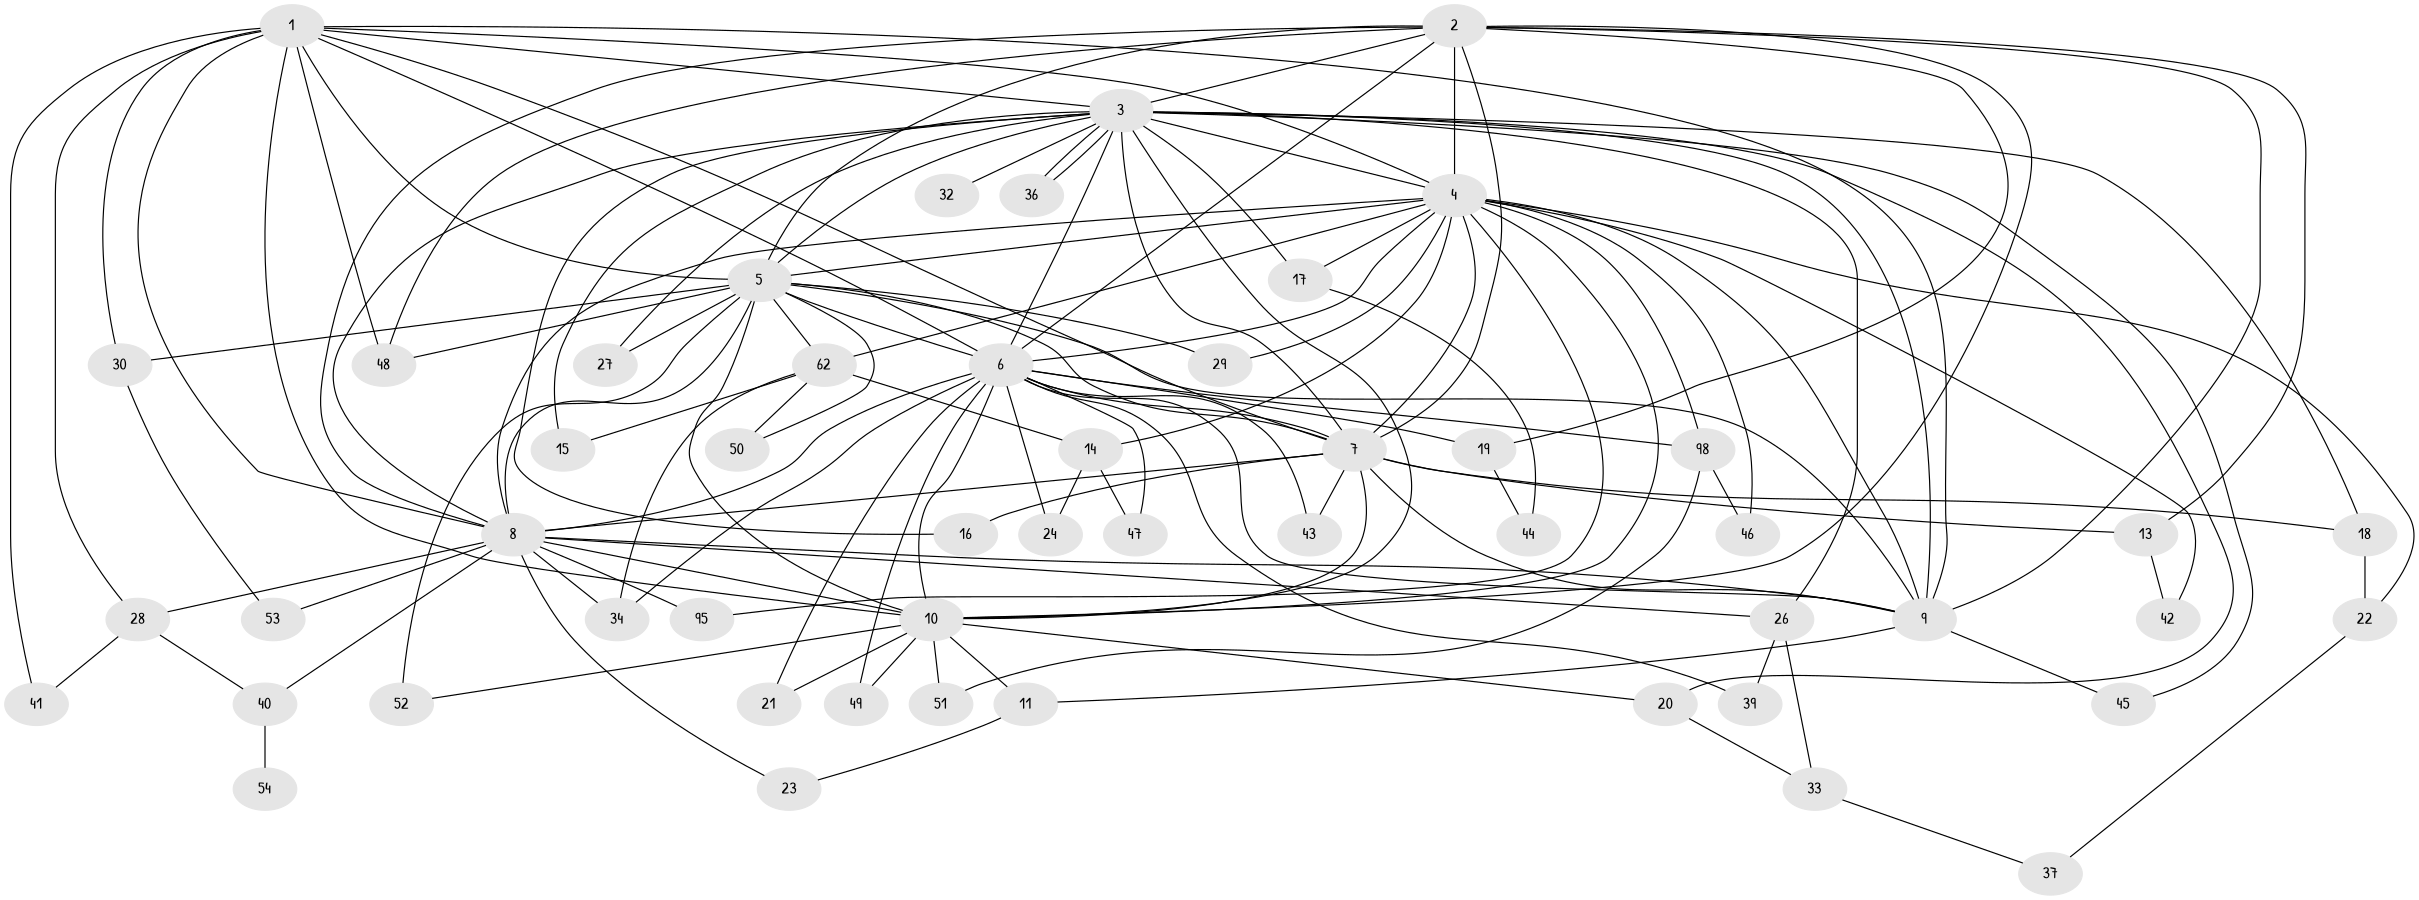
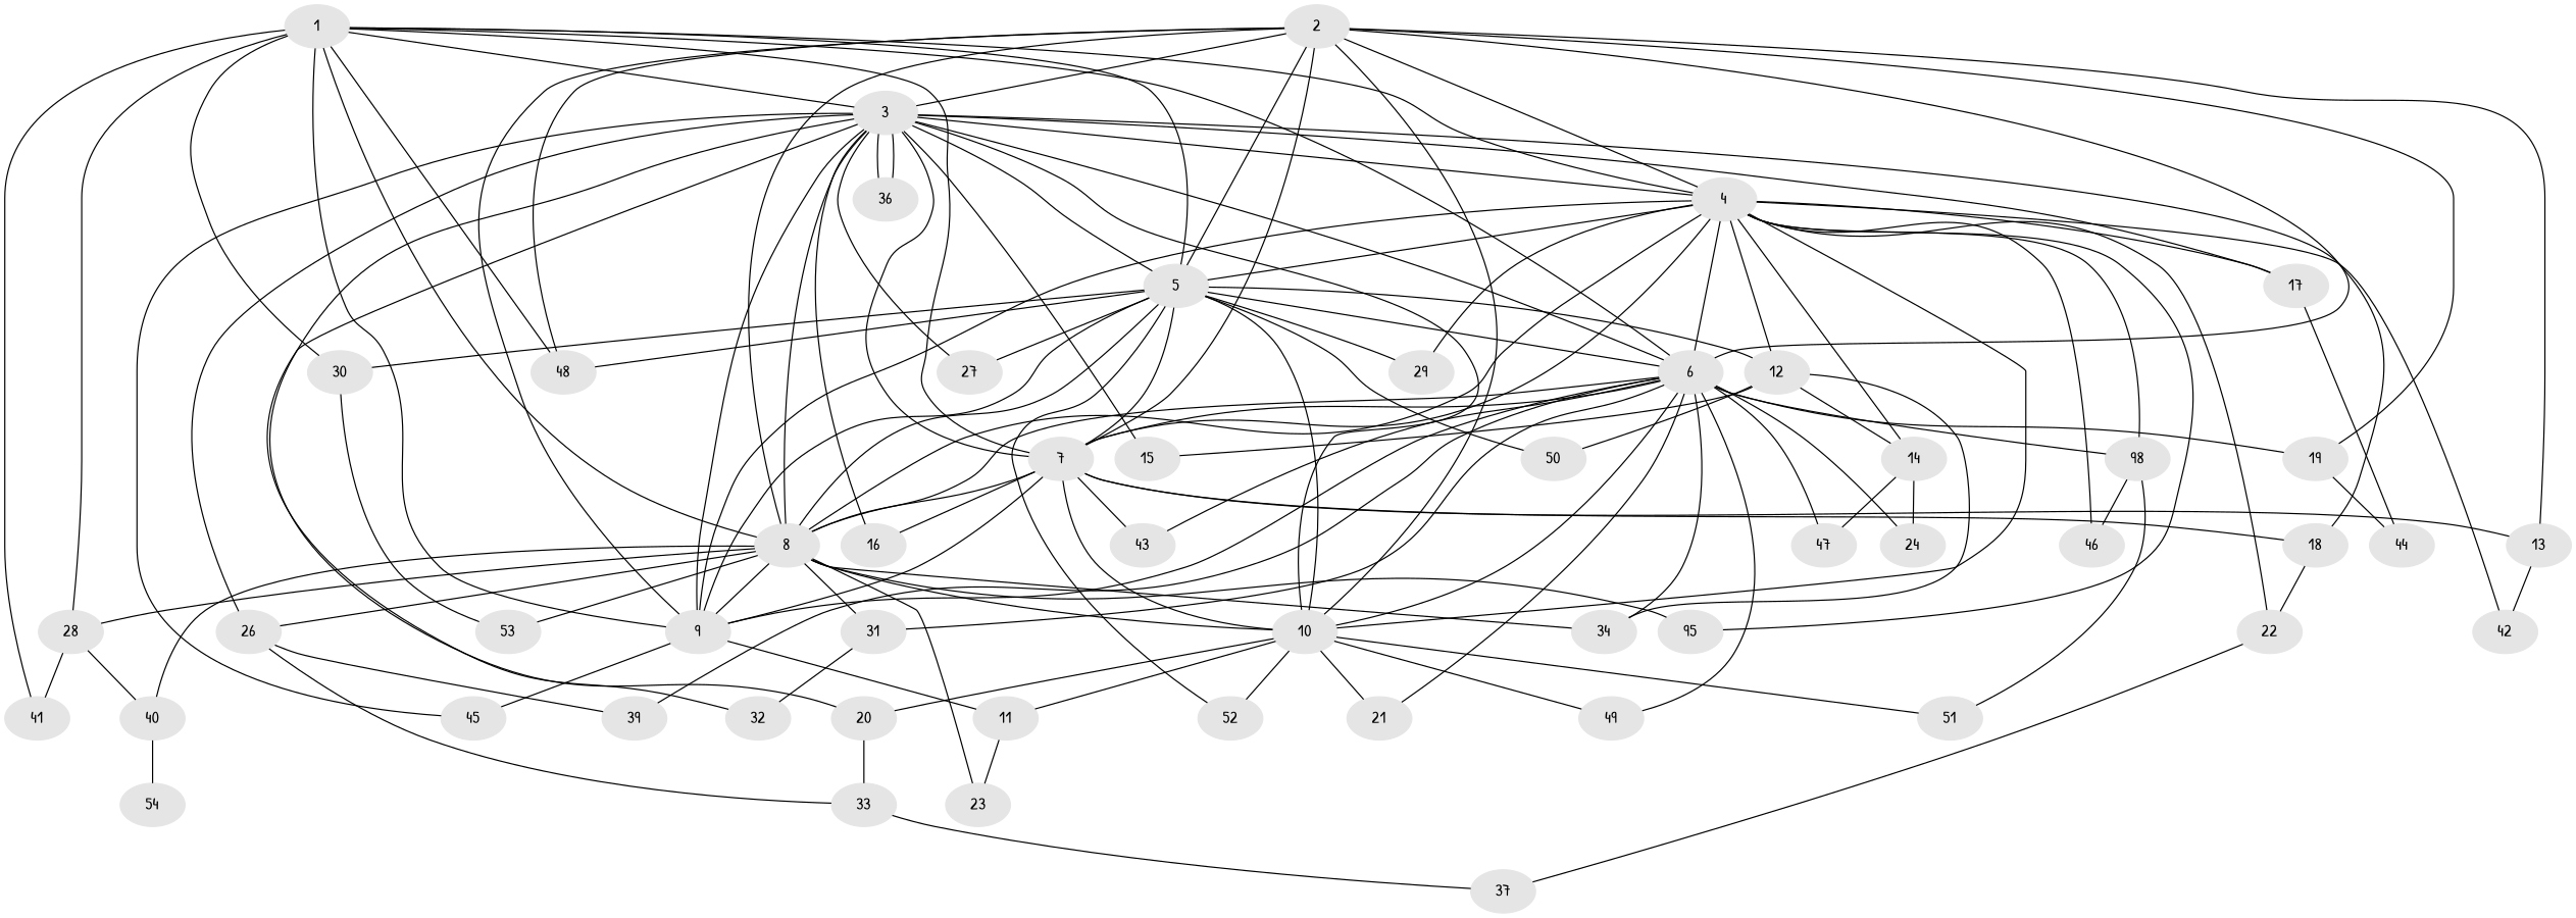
  graph {
    fontname="Patrick Hand"
    node [color=gray90 fontname="Patrick Hand" style=filled]
    edge [fontname="Patrick Hand"]
    1
    3
    4
    5
    6
    7
    8
    9
    10
    28
    30
    41
    48
    2
    13
    19
    15
    16
    17
    18
    20
    26
    27
    32
    36
    45
-   12 [label=62]
+   12
    14
    22
    29
    n31 [label=95]
    n32 [label=98]
    42
    46
    50
    52
    21
    24
+   31
    39
    43
    47
    49
    34
    23
    40
    53
    11
    51
    44
    33
    37
    54
    1 -- 3
    1 -- 4
    1 -- 5
    1 -- 6
    1 -- 7
    1 -- 8
    1 -- 9
-   1 -- 10
    1 -- 28
    1 -- 30
    1 -- 41
    1 -- 48
    3 -- 4
    3 -- 5
    3 -- 6
    3 -- 7
    3 -- 8
    3 -- 9
    3 -- 10
    3 -- 15
    3 -- 16
    3 -- 17
    3 -- 18
    3 -- 20
    3 -- 26
    3 -- 27
    3 -- 32
    3 -- 36
    3 -- 36
    3 -- 45
    4 -- 5
    4 -- 6
    4 -- 7
    4 -- 8
    4 -- 9
    4 -- 10
    4 -- 17
    4 -- 12
    4 -- 14
    4 -- 22
    4 -- 29
    4 -- n31
    4 -- n32
    4 -- 42
    4 -- 46
    5 -- 6
    5 -- 7
    5 -- 8
    5 -- 9
    5 -- 10
    5 -- 30
    5 -- 48
    5 -- 27
    5 -- 12
    5 -- 29
    5 -- 50
    5 -- 52
    6 -- 7
    6 -- 8
    6 -- 9
    6 -- 10
    6 -- 19
    6 -- n32
    6 -- 21
    6 -- 24
+   6 -- 31
    6 -- 39
    6 -- 43
    6 -- 47
    6 -- 49
    6 -- 34
    7 -- 8
    7 -- 9
    7 -- 10
    7 -- 13
    7 -- 16
    7 -- 18
    7 -- 43
    8 -- 9
    8 -- 10
    8 -- 28
    8 -- 26
    8 -- n31
+   8 -- 31
    8 -- 34
    8 -- 23
    8 -- 40
    8 -- 53
    9 -- 45
    9 -- 11
    10 -- 20
    10 -- 52
    10 -- 21
    10 -- 49
    10 -- 11
    10 -- 51
    28 -- 41
    28 -- 40
    30 -- 53
    2 -- 3
    2 -- 4
    2 -- 5
    2 -- 6
    2 -- 7
    2 -- 8
    2 -- 9
    2 -- 10
    2 -- 48
    2 -- 13
    2 -- 19
    13 -- 42
    19 -- 44
    17 -- 44
    18 -- 22
    20 -- 33
    26 -- 39
    26 -- 33
    12 -- 15
    12 -- 14
    12 -- 50
    12 -- 34
    14 -- 24
    14 -- 47
    22 -- 37
    n32 -- 46
    n32 -- 51
+   31 -- 32
    40 -- 54
    11 -- 23
    33 -- 37
  }
